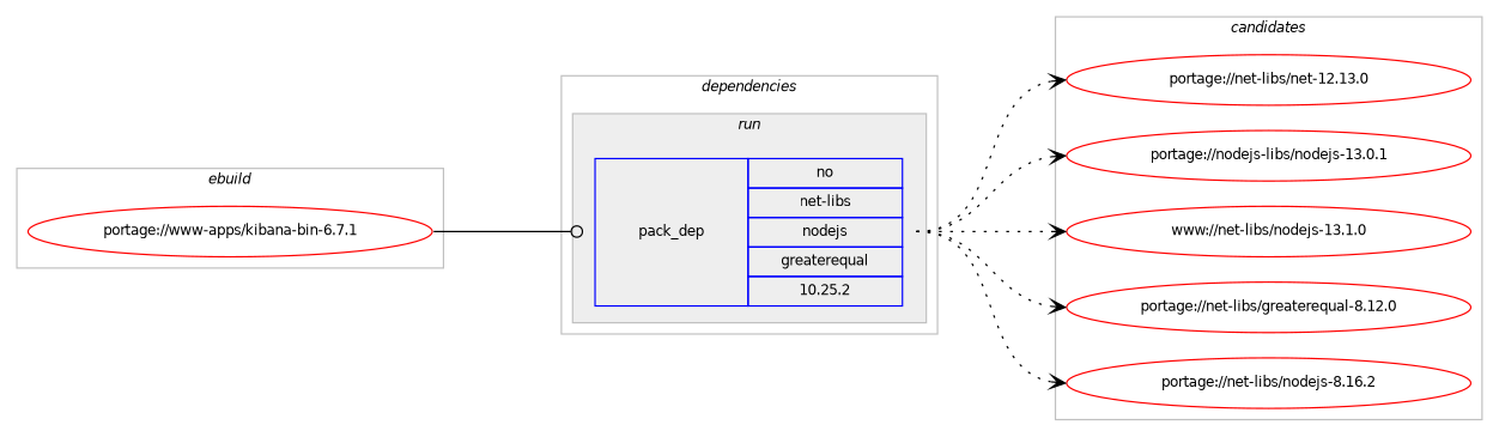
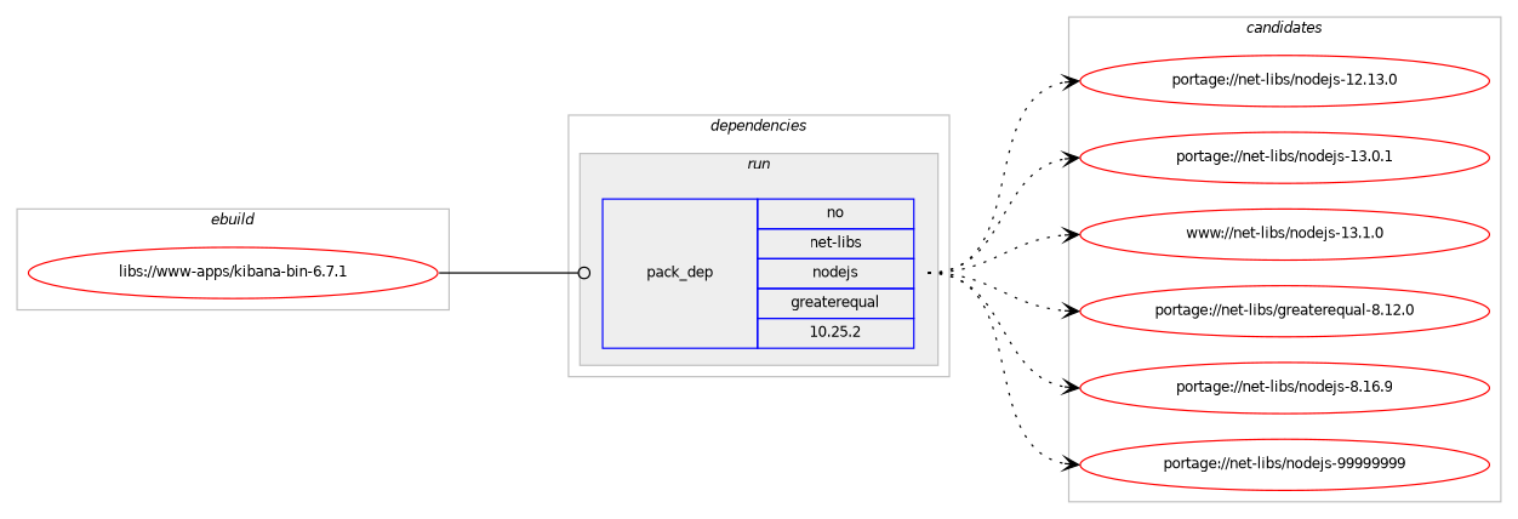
  digraph {
    compound=true
    concentrate=true
    fontname=Helvetica
    fontsize=10
    newrank=true
    rankdir=LR
    ranksep=1.5
    node [color=red fontname=Helvetica fontsize=10]
    edge [arrowhead=vee headport=w style=dotted tailport=e weight=100]
-   n1 [label="portage://www-apps/kibana-bin-6.7.1" width=4]
+   n1 [label="libs://www-apps/kibana-bin-6.7.1" width=4]
    n2 [color=blue label=<<TABLE BORDER="0" CELLBORDER="1" CELLSPACING="0" CELLPADDING="4" WIDTH="220"><TR><TD ROWSPAN="6" CELLPADDING="30">pack_dep</TD></TR><TR><TD WIDTH="110">no</TD></TR><TR><TD>net-libs</TD></TR><TR><TD>nodejs</TD></TR><TR><TD>greaterequal</TD></TR><TR><TD>10.25.2</TD></TR></TABLE>> shape=none]
-   n3 [label="portage://net-libs/net-12.13.0" width=4]
-   n4 [label="portage://nodejs-libs/nodejs-13.0.1" width=4]
+   n3 [label="portage://net-libs/nodejs-12.13.0" width=4]
+   n4 [label="portage://net-libs/nodejs-13.0.1" width=4]
    n5 [label="www://net-libs/nodejs-13.1.0" width=4]
    n6 [label="portage://net-libs/greaterequal-8.12.0" width=4]
-   n7 [label="portage://net-libs/nodejs-8.16.2" width=4]
+   n7 [label="portage://net-libs/nodejs-8.16.9" width=4]
+   n8 [label="portage://net-libs/nodejs-99999999" width=4]
    subgraph cluster_1 {
      color=gray
      label=<<i>ebuild</i>>
      rank=same
      n1
    }
    subgraph cluster_2 {
      color=gray
      label=<<i>dependencies</i>>
      subgraph cluster_3 {
        color=gray
        fillcolor="#eeeeee"
        label=<<i>compile</i>>
        style=filled
      }
      subgraph cluster_4 {
        color=gray
        fillcolor="#eeeeee"
        label=<<i>compile and run</i>>
        style=filled
      }
      subgraph cluster_5 {
        color=gray
        fillcolor="#eeeeee"
        label=<<i>run</i>>
        style=filled
        subgraph sub_6 {
          color=gray
          fillcolor="#eeeeee"
          label=<<i>run</i>>
          style=filled
          n2
        }
      }
    }
    subgraph cluster_7 {
      color=gray
      label=<<i>candidates</i>>
      rank=same
      subgraph sub_8 {
        color=black
        label=<<i>candidates</i>>
        nodesep=1
        rank=same
        n3
        n4
        n5
        n6
        n7
+       n8
      }
    }
    n1 -> n2 [arrowhead=odot style=solid weight=20]
    n2 -> n3
    n2 -> n4
    n2 -> n5
    n2 -> n6
    n2 -> n7
+   n2 -> n8
  }
